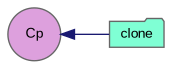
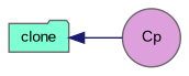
  digraph {
    rankdir=LR
    fontname="Liberation Sans"
    node [color=gray40 fontname="Liberation Sans" fontsize=10 style=filled]
    n1 [fillcolor=plum fontcolor=black height=0.2 label=Cp shape=circle width=0.4]
    n2 [height=0.2 label=clone shape=folder width=0.4 fillcolor=aquamarine]
-   n1 -> n2 [color=midnightblue dir=back fontname="Liberation Sans" fontsize=10 labelfontname=Helvetica labelfontsize=10 style=solid]
+   n2 -> n1 [color=midnightblue dir=back fontname="Liberation Sans" fontsize=10 labelfontname=Helvetica labelfontsize=10 style=solid]
  }
